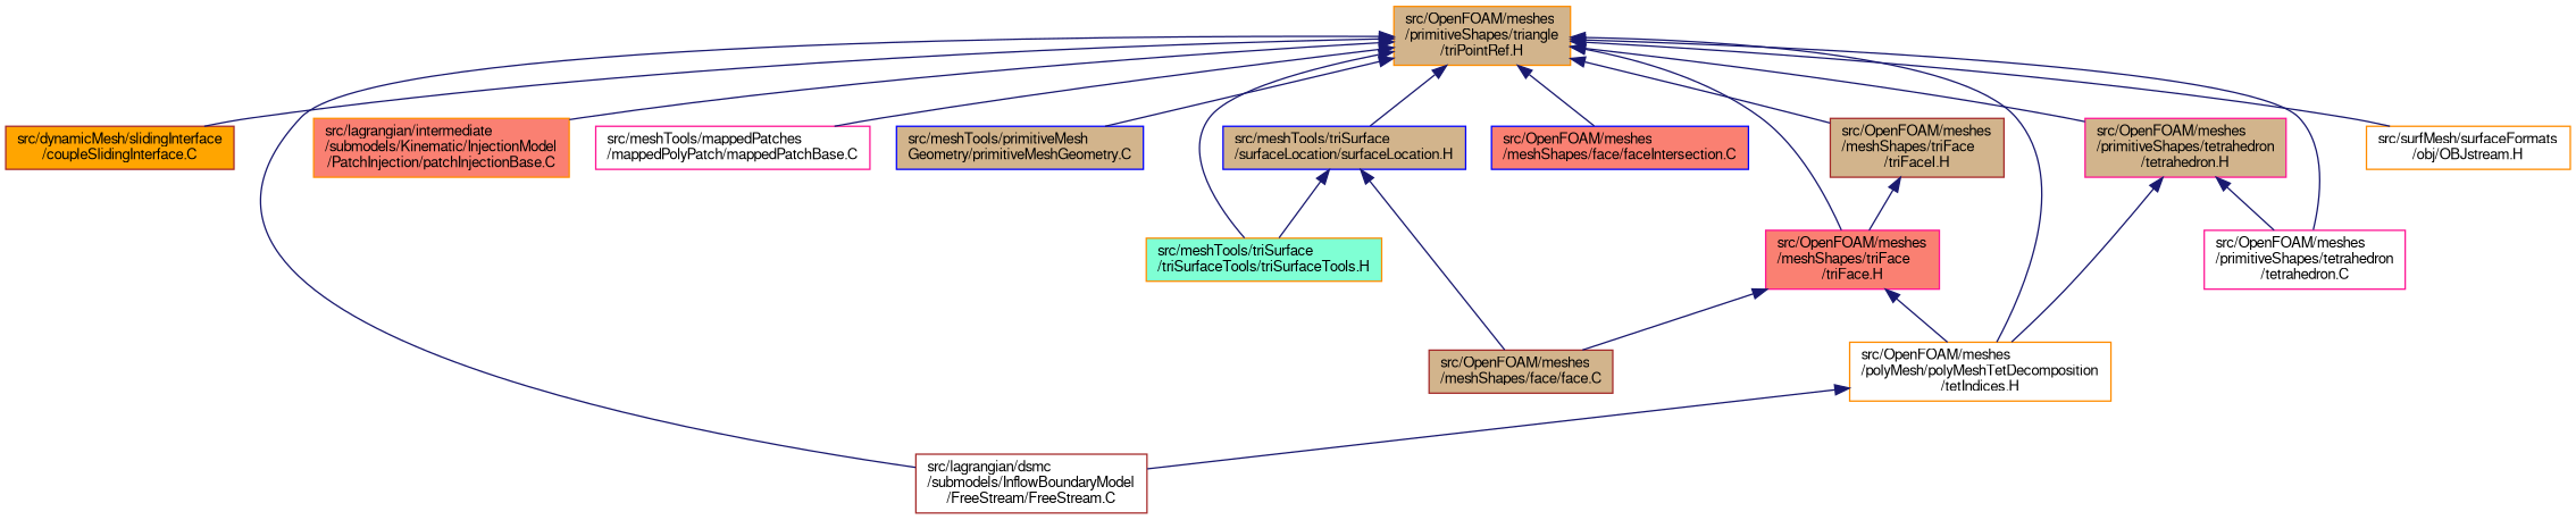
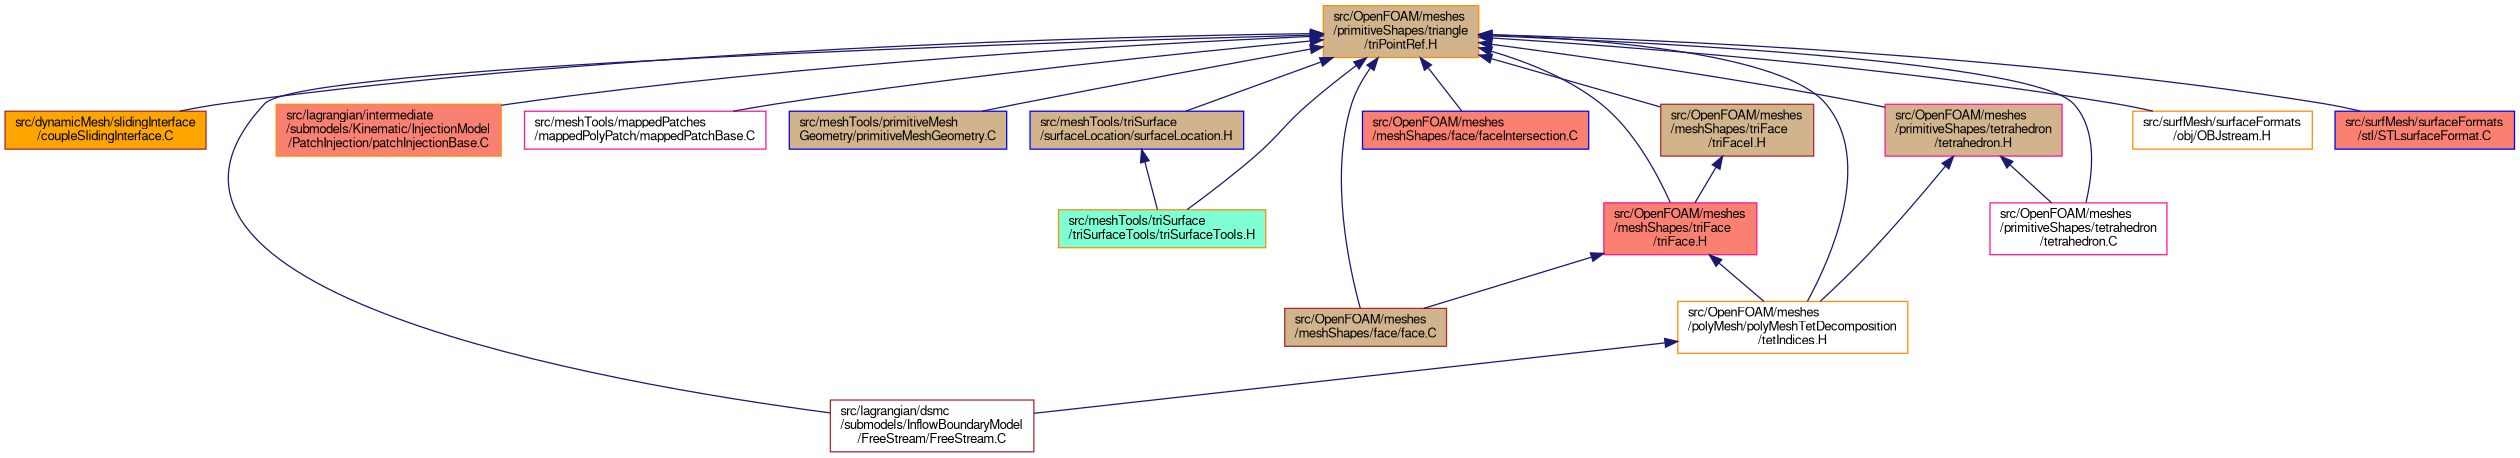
  digraph {
    node [color=darkorange fillcolor=tan fontname=FreeSans fontsize=10 shape=record style=filled]
    edge [color=midnightblue dir=back fontname=FreeSans fontsize=10 labelfontname=FreeSans labelfontsize=10 style=solid]
    n1 [fontcolor=black height=0.2 label="src/OpenFOAM/meshes\l/primitiveShapes/triangle\l/triPointRef.H" width=0.4]
    n2 [color=brown fillcolor=orange height=0.2 label="src/dynamicMesh/slidingInterface\l/coupleSlidingInterface.C" width=0.4]
    n3 [color=brown fillcolor=white height=0.2 label="src/lagrangian/dsmc\l/submodels/InflowBoundaryModel\l/FreeStream/FreeStream.C" width=0.4]
    n4 [fillcolor=salmon height=0.2 label="src/lagrangian/intermediate\l/submodels/Kinematic/InjectionModel\l/PatchInjection/patchInjectionBase.C" width=0.4]
    n5 [color=deeppink fillcolor=white height=0.2 label="src/meshTools/mappedPatches\l/mappedPolyPatch/mappedPatchBase.C" width=0.4]
    n6 [color=blue height=0.2 label="src/meshTools/primitiveMesh\lGeometry/primitiveMeshGeometry.C" width=0.4]
    n7 [color=blue height=0.2 label="src/meshTools/triSurface\l/surfaceLocation/surfaceLocation.H" width=0.4]
    n8 [fillcolor=aquamarine height=0.2 label="src/meshTools/triSurface\l/triSurfaceTools/triSurfaceTools.H" width=0.4]
    n9 [color=brown height=0.2 label="src/OpenFOAM/meshes\l/meshShapes/face/face.C" width=0.4]
    n10 [color=blue fillcolor=salmon height=0.2 label="src/OpenFOAM/meshes\l/meshShapes/face/faceIntersection.C" width=0.4]
    n11 [color=deeppink fillcolor=salmon height=0.2 label="src/OpenFOAM/meshes\l/meshShapes/triFace\l/triFace.H" width=0.4]
    n12 [fillcolor=white height=0.2 label="src/OpenFOAM/meshes\l/polyMesh/polyMeshTetDecomposition\l/tetIndices.H" width=0.4]
    n13 [color=brown height=0.2 label="src/OpenFOAM/meshes\l/meshShapes/triFace\l/triFaceI.H" width=0.4]
    n14 [color=deeppink height=0.2 label="src/OpenFOAM/meshes\l/primitiveShapes/tetrahedron\l/tetrahedron.H" width=0.4]
    n15 [color=deeppink fillcolor=white height=0.2 label="src/OpenFOAM/meshes\l/primitiveShapes/tetrahedron\l/tetrahedron.C" width=0.4]
    n16 [fillcolor=white height=0.2 label="src/surfMesh/surfaceFormats\l/obj/OBJstream.H" width=0.4]
+   n17 [color=blue fillcolor=salmon height=0.2 label="src/surfMesh/surfaceFormats\l/stl/STLsurfaceFormat.C" width=0.4]
    n1 -> n2
    n1 -> n3
    n1 -> n4
    n1 -> n5
    n1 -> n6
    n1 -> n7
    n1 -> n8
-   n7 -> n9
+   n1 -> n9
    n1 -> n10
    n1 -> n11
    n1 -> n12
    n1 -> n13
    n1 -> n14
    n1 -> n15
    n1 -> n16
+   n1 -> n17
    n7 -> n8
    n11 -> n9
    n11 -> n12
    n12 -> n3
    n13 -> n11
    n14 -> n12
    n14 -> n15
  }
